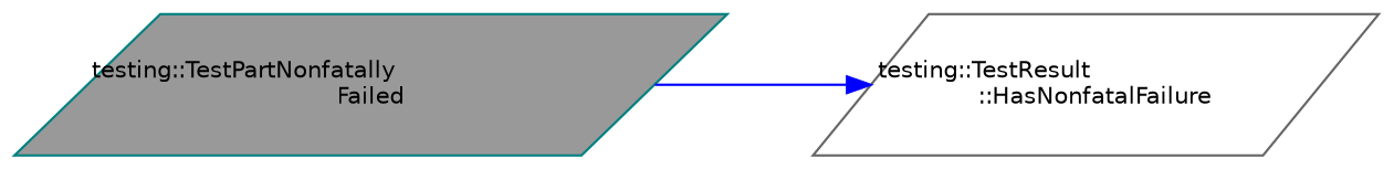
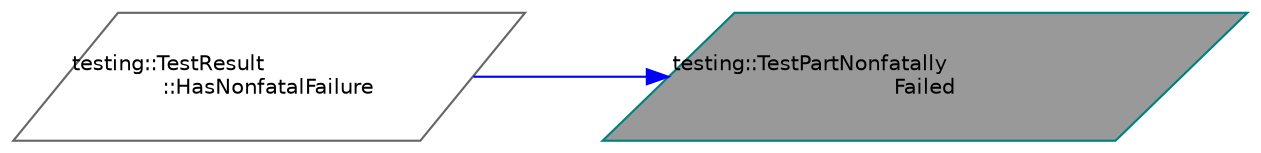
  digraph {
    rankdir=RL
    node [fontname=Helvetica fontsize=10 shape=parallelogram style=filled]
    n1 [color=teal fillcolor=grey60 fontcolor=black height=0.2 label="testing::TestPartNonfatally\lFailed" width=0.4]
    n2 [color=gray40 fillcolor=white height=0.2 label="testing::TestResult\l::HasNonfatalFailure" width=0.4]
-   n2 -> n1 [color=blue dir=back fontname=Helvetica fontsize=10 labelfontname=Helvetica labelfontsize=10 style=solid]
+   n1 -> n2 [color=blue dir=back fontname=Helvetica fontsize=10 labelfontname=Helvetica labelfontsize=10 style=solid]
  }
